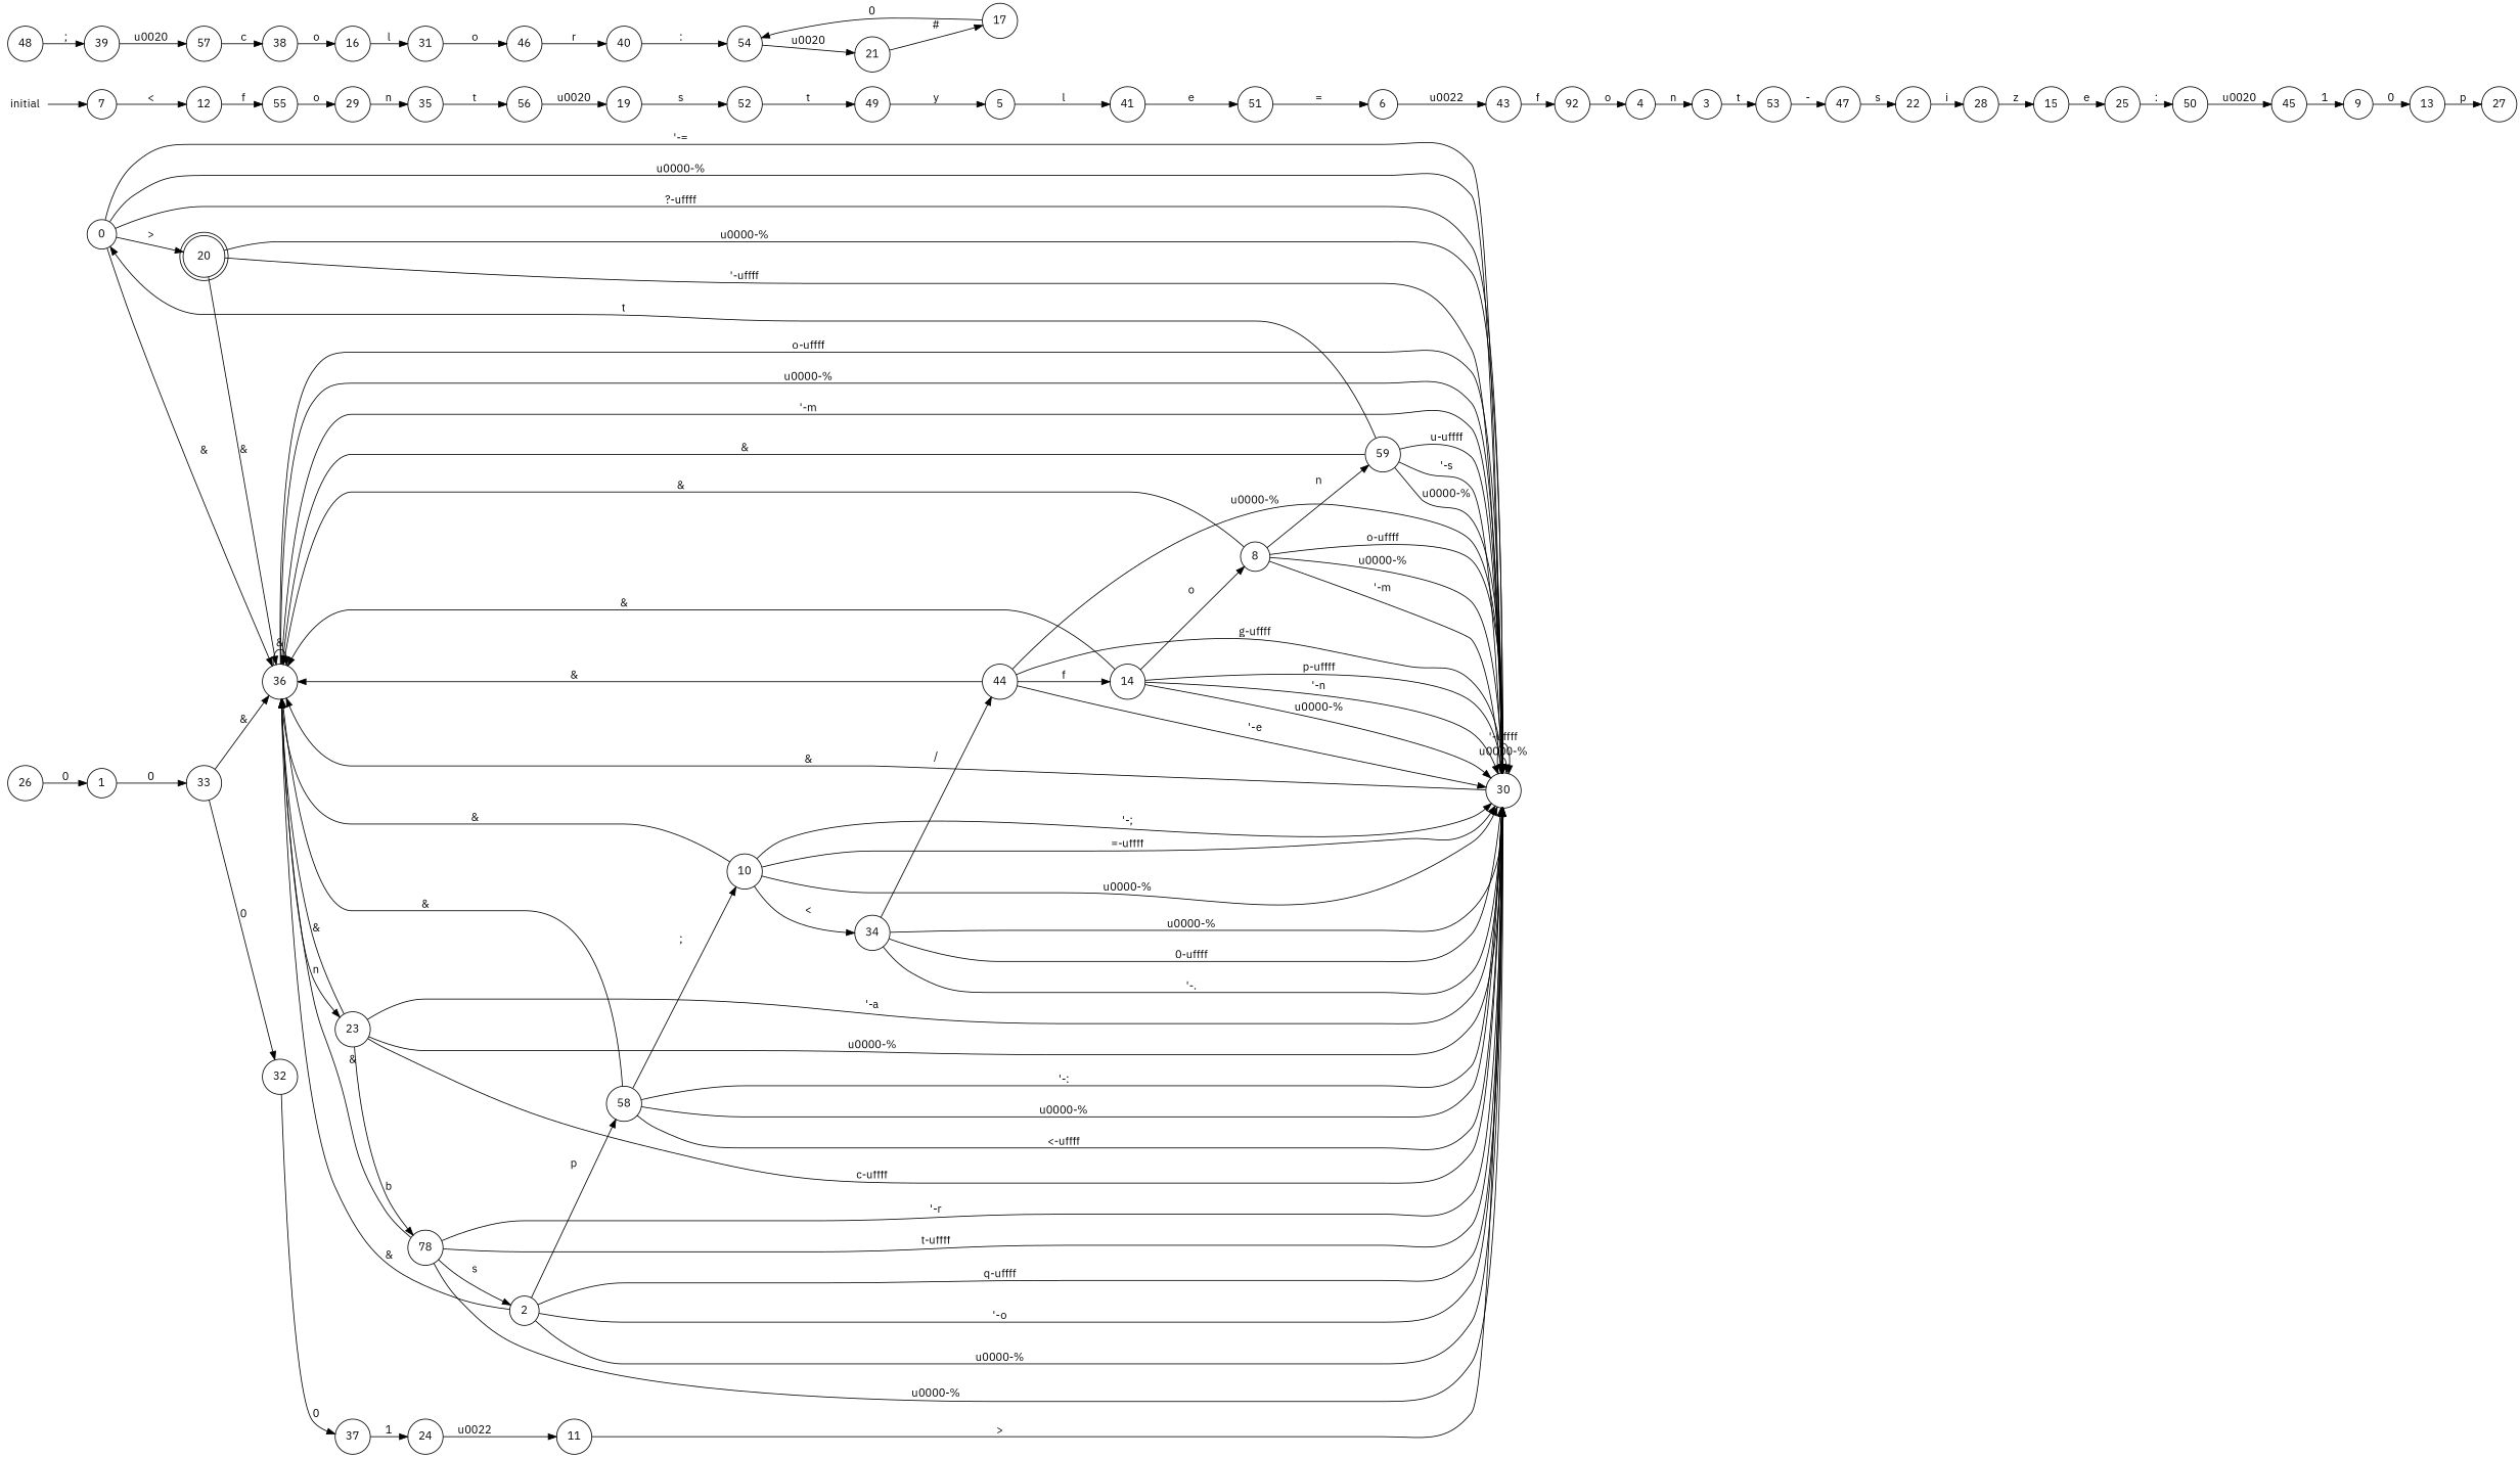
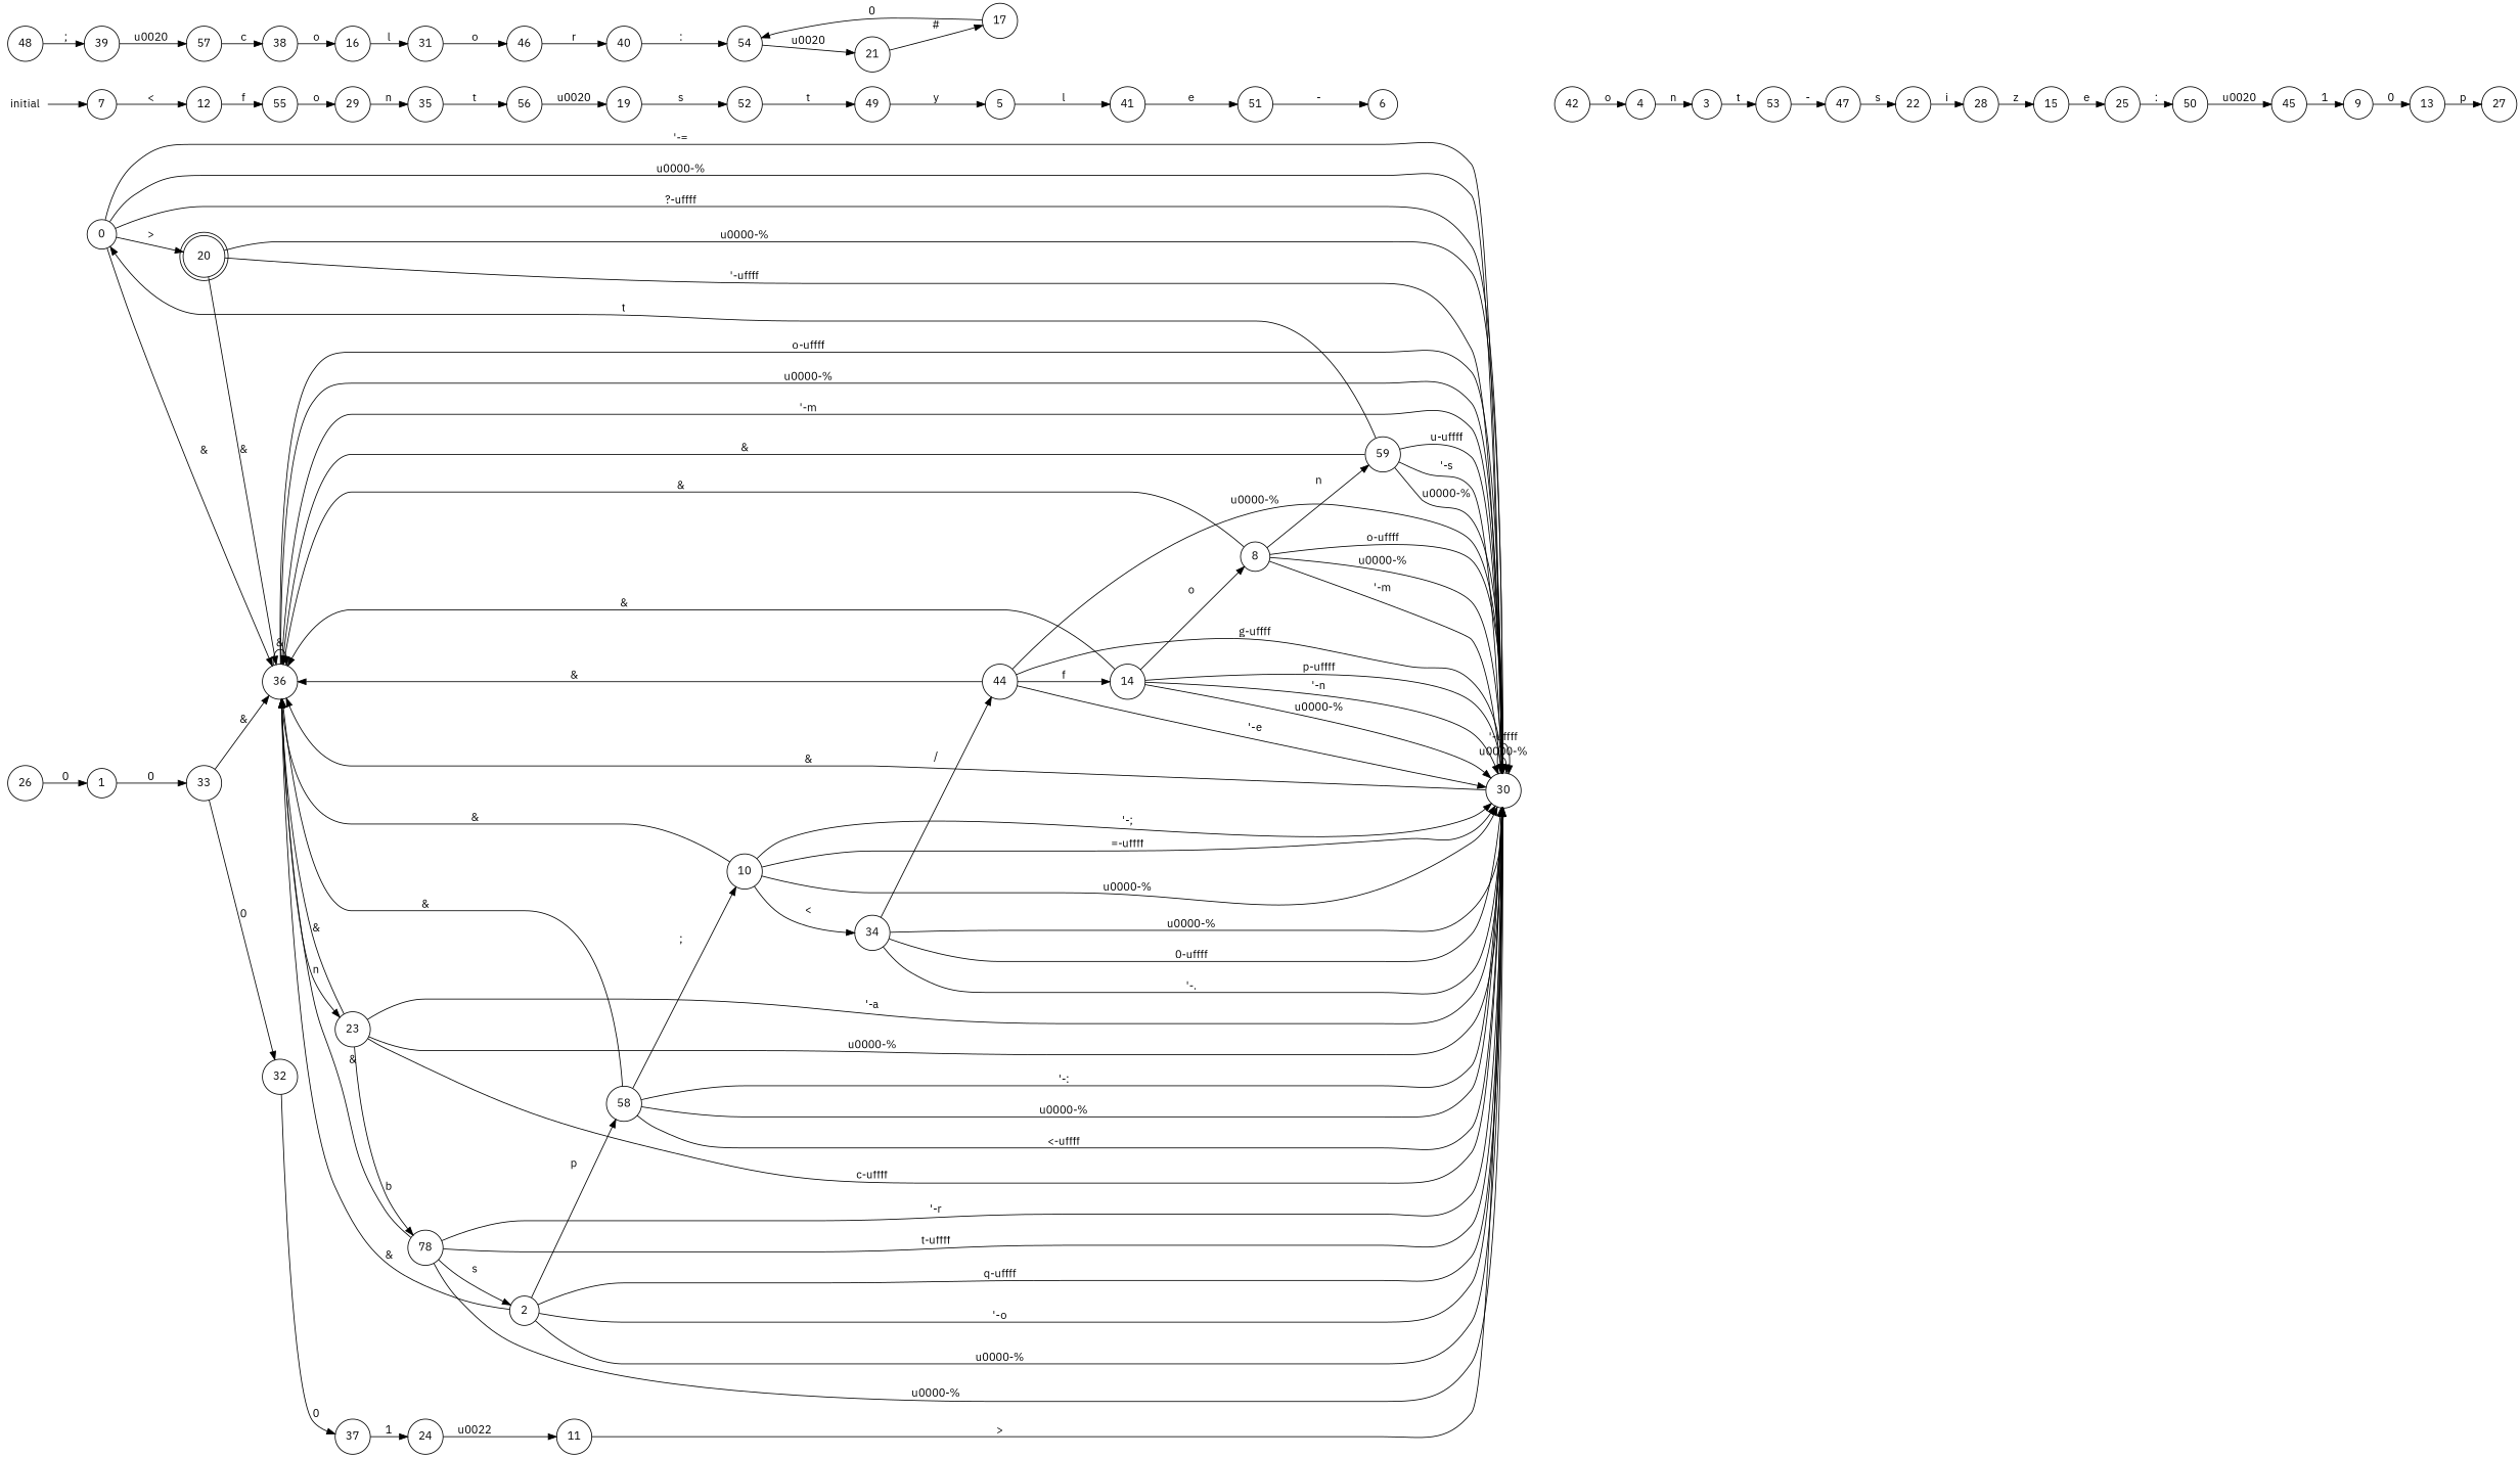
  digraph {
    fontname="IBM Plex Sans"
    rankdir=LR
    node [fontname="IBM Plex Sans" shape=circle]
    edge [fontname="IBM Plex Sans"]
    0
    36
    30
    20 [shape=doublecircle]
    23
    n6 [label=78]
    1
    33
    32
    37
    2
    58
    10
    34
    3
    53
    47
    22
    4
    5
    41
    51
    6
-   43
-   42 [label=92]
+   42
    7
    12
    55
    initial [shape=plaintext]
    29
    8
    59
    9
    13
    27
    44
    14
    11
    35
    48
    39
    15
    25
    50
    45
    16
    31
    46
    40
    17
    54
    26
    19
    52
    49
    21
    28
    24
    57
    56
    38
    0 -> 36 [label="&"]
    0 -> 30 [label="'-="]
    0 -> 30 [label="\u0000-%"]
    0 -> 30 [label="?-\uffff"]
    0 -> 20 [label=">"]
    36 -> 36 [label="&"]
    36 -> 30 [label="o-\uffff"]
    36 -> 30 [label="\u0000-%"]
    36 -> 30 [label="'-m"]
    36 -> 23 [label=n]
    30 -> 36 [label="&"]
    30 -> 30 [label="\u0000-%"]
    30 -> 30 [label="'-\uffff"]
    20 -> 36 [label="&"]
    20 -> 30 [label="\u0000-%"]
    20 -> 30 [label="'-\uffff"]
    23 -> 36 [label="&"]
    23 -> 30 [label="'-a"]
    23 -> 30 [label="\u0000-%"]
    23 -> 30 [label="c-\uffff"]
    23 -> n6 [label=b]
    n6 -> 36 [label="&"]
    n6 -> 30 [label="t-\uffff"]
    n6 -> 30 [label="\u0000-%"]
    n6 -> 30 [label="'-r"]
    n6 -> 2 [label=s]
    1 -> 33 [label=0]
    33 -> 36 [label="&"]
    33 -> 32 [label=0]
    32 -> 37 [label=0]
    37 -> 24 [label=1]
    2 -> 36 [label="&"]
    2 -> 30 [label="q-\uffff"]
    2 -> 30 [label="'-o"]
    2 -> 30 [label="\u0000-%"]
    2 -> 58 [label=p]
    58 -> 36 [label="&"]
    58 -> 30 [label="<-\uffff"]
    58 -> 30 [label="'-:"]
    58 -> 30 [label="\u0000-%"]
    58 -> 10 [label=";"]
    10 -> 36 [label="&"]
    10 -> 30 [label="'-;"]
    10 -> 30 [label="=-\uffff"]
    10 -> 30 [label="\u0000-%"]
    10 -> 34 [label="<"]
    34 -> 30 [label="'-."]
    34 -> 30 [label="\u0000-%"]
    34 -> 30 [label="0-\uffff"]
    34 -> 44 [label="/"]
    3 -> 53 [label=t]
    53 -> 47 [label="-"]
    47 -> 22 [label=s]
    22 -> 28 [label=i]
    4 -> 3 [label=n]
    5 -> 41 [label=l]
    41 -> 51 [label=e]
-   51 -> 6 [label="="]
-   6 -> 43 [label="\u0022"]
-   43 -> 42 [label=f]
+   51 -> 6 [label="-"]
    42 -> 4 [label=o]
    7 -> 12 [label="<"]
    12 -> 55 [label=f]
    55 -> 29 [label=o]
    initial -> 7
    29 -> 35 [label=n]
    8 -> 36 [label="&"]
    8 -> 30 [label="o-\uffff"]
    8 -> 30 [label="\u0000-%"]
    8 -> 30 [label="'-m"]
    8 -> 59 [label=n]
    59 -> 0 [label=t]
    59 -> 36 [label="&"]
    59 -> 30 [label="\u0000-%"]
    59 -> 30 [label="u-\uffff"]
    59 -> 30 [label="'-s"]
    9 -> 13 [label=0]
    13 -> 27 [label=p]
    44 -> 36 [label="&"]
    44 -> 30 [label="g-\uffff"]
    44 -> 30 [label="'-e"]
    44 -> 30 [label="\u0000-%"]
    44 -> 14 [label=f]
    14 -> 36 [label="&"]
    14 -> 30 [label="p-\uffff"]
    14 -> 30 [label="'-n"]
    14 -> 30 [label="\u0000-%"]
    14 -> 8 [label=o]
    11 -> 30 [label=">"]
    35 -> 56 [label=t]
    48 -> 39 [label=";"]
    39 -> 57 [label="\u0020"]
    15 -> 25 [label=e]
    25 -> 50 [label=":"]
    50 -> 45 [label="\u0020"]
    45 -> 9 [label=1]
    16 -> 31 [label=l]
    31 -> 46 [label=o]
    46 -> 40 [label=r]
    40 -> 54 [label=":"]
    17 -> 54 [label=0]
    54 -> 21 [label="\u0020"]
    26 -> 1 [label=0]
    19 -> 52 [label=s]
    52 -> 49 [label=t]
    49 -> 5 [label=y]
    21 -> 17 [label="#"]
    28 -> 15 [label=z]
    24 -> 11 [label="\u0022"]
    57 -> 38 [label=c]
    56 -> 19 [label="\u0020"]
    38 -> 16 [label=o]
  }
